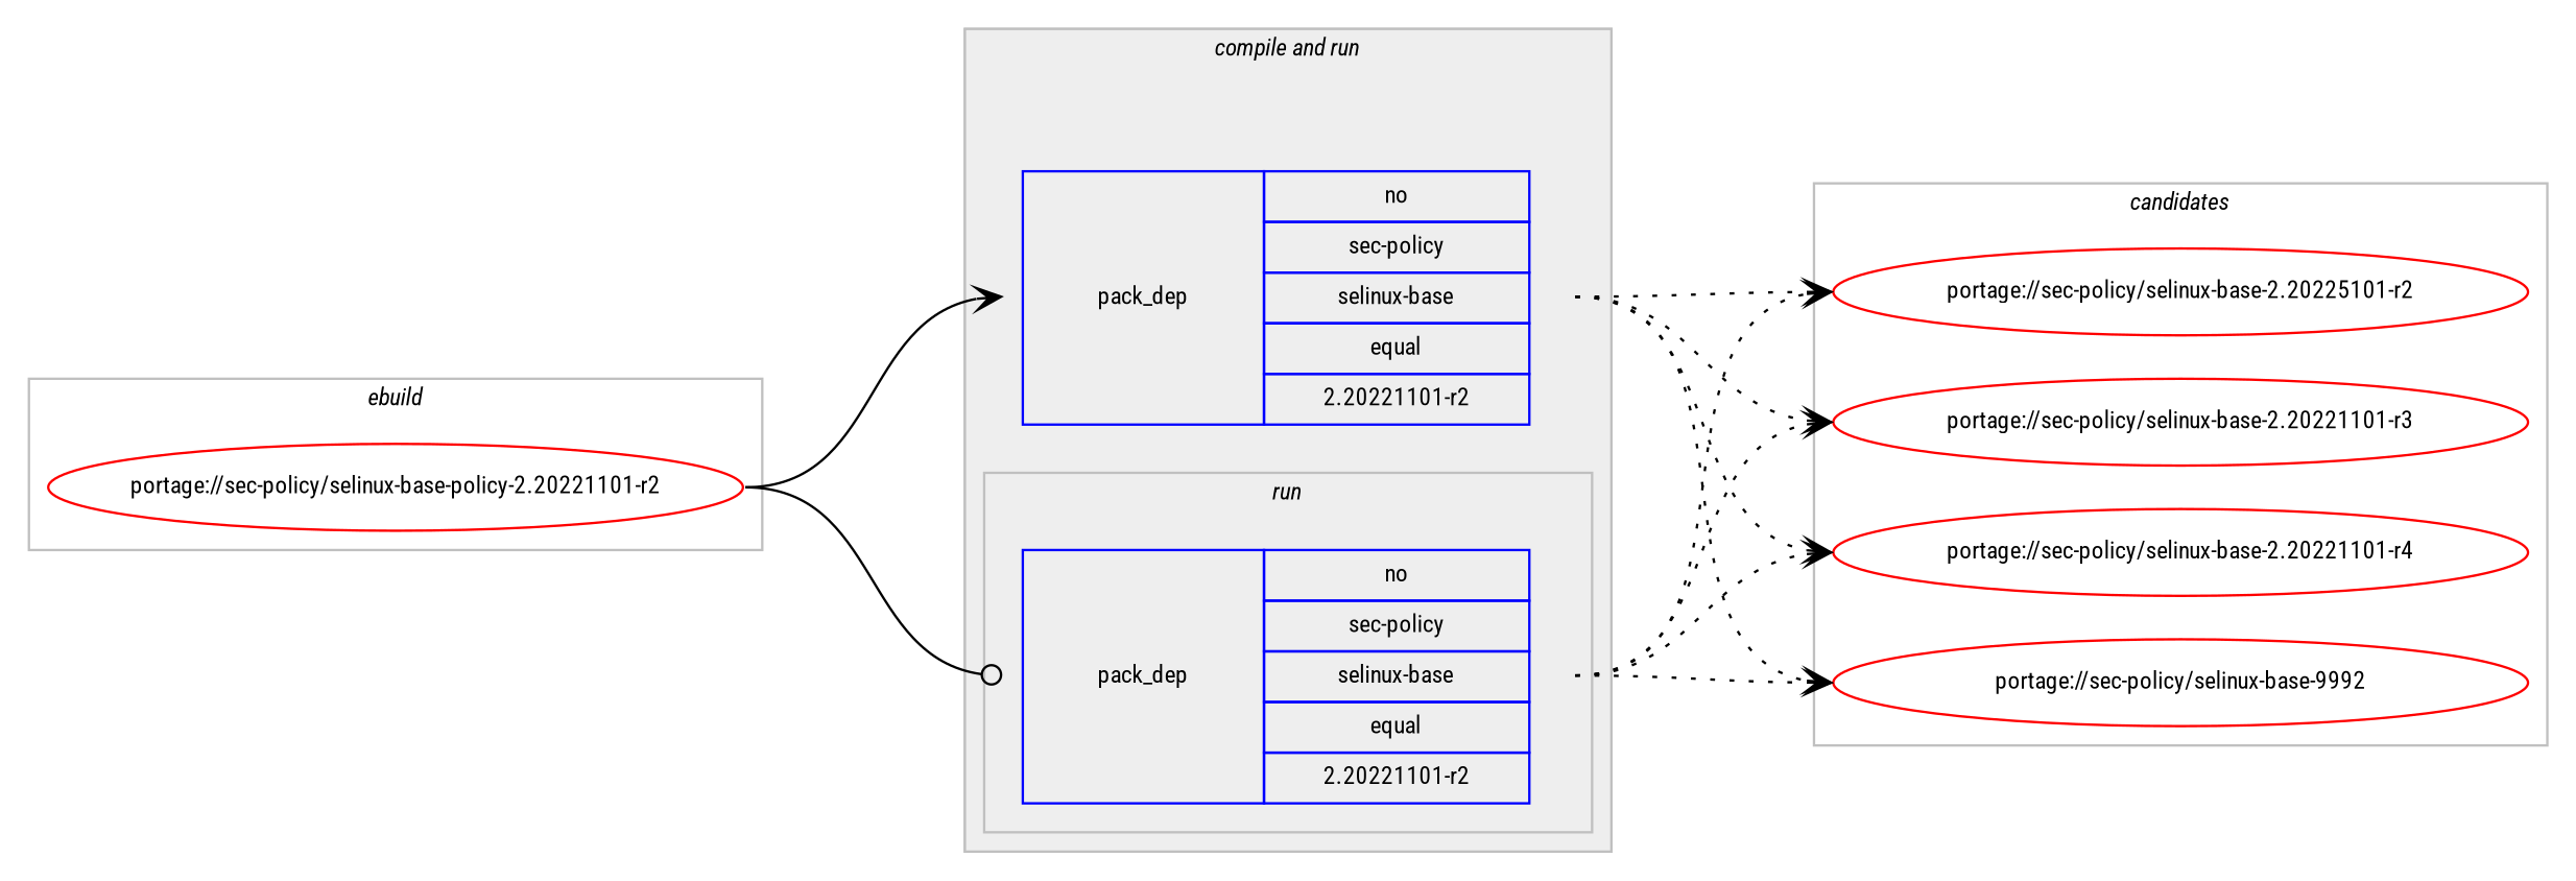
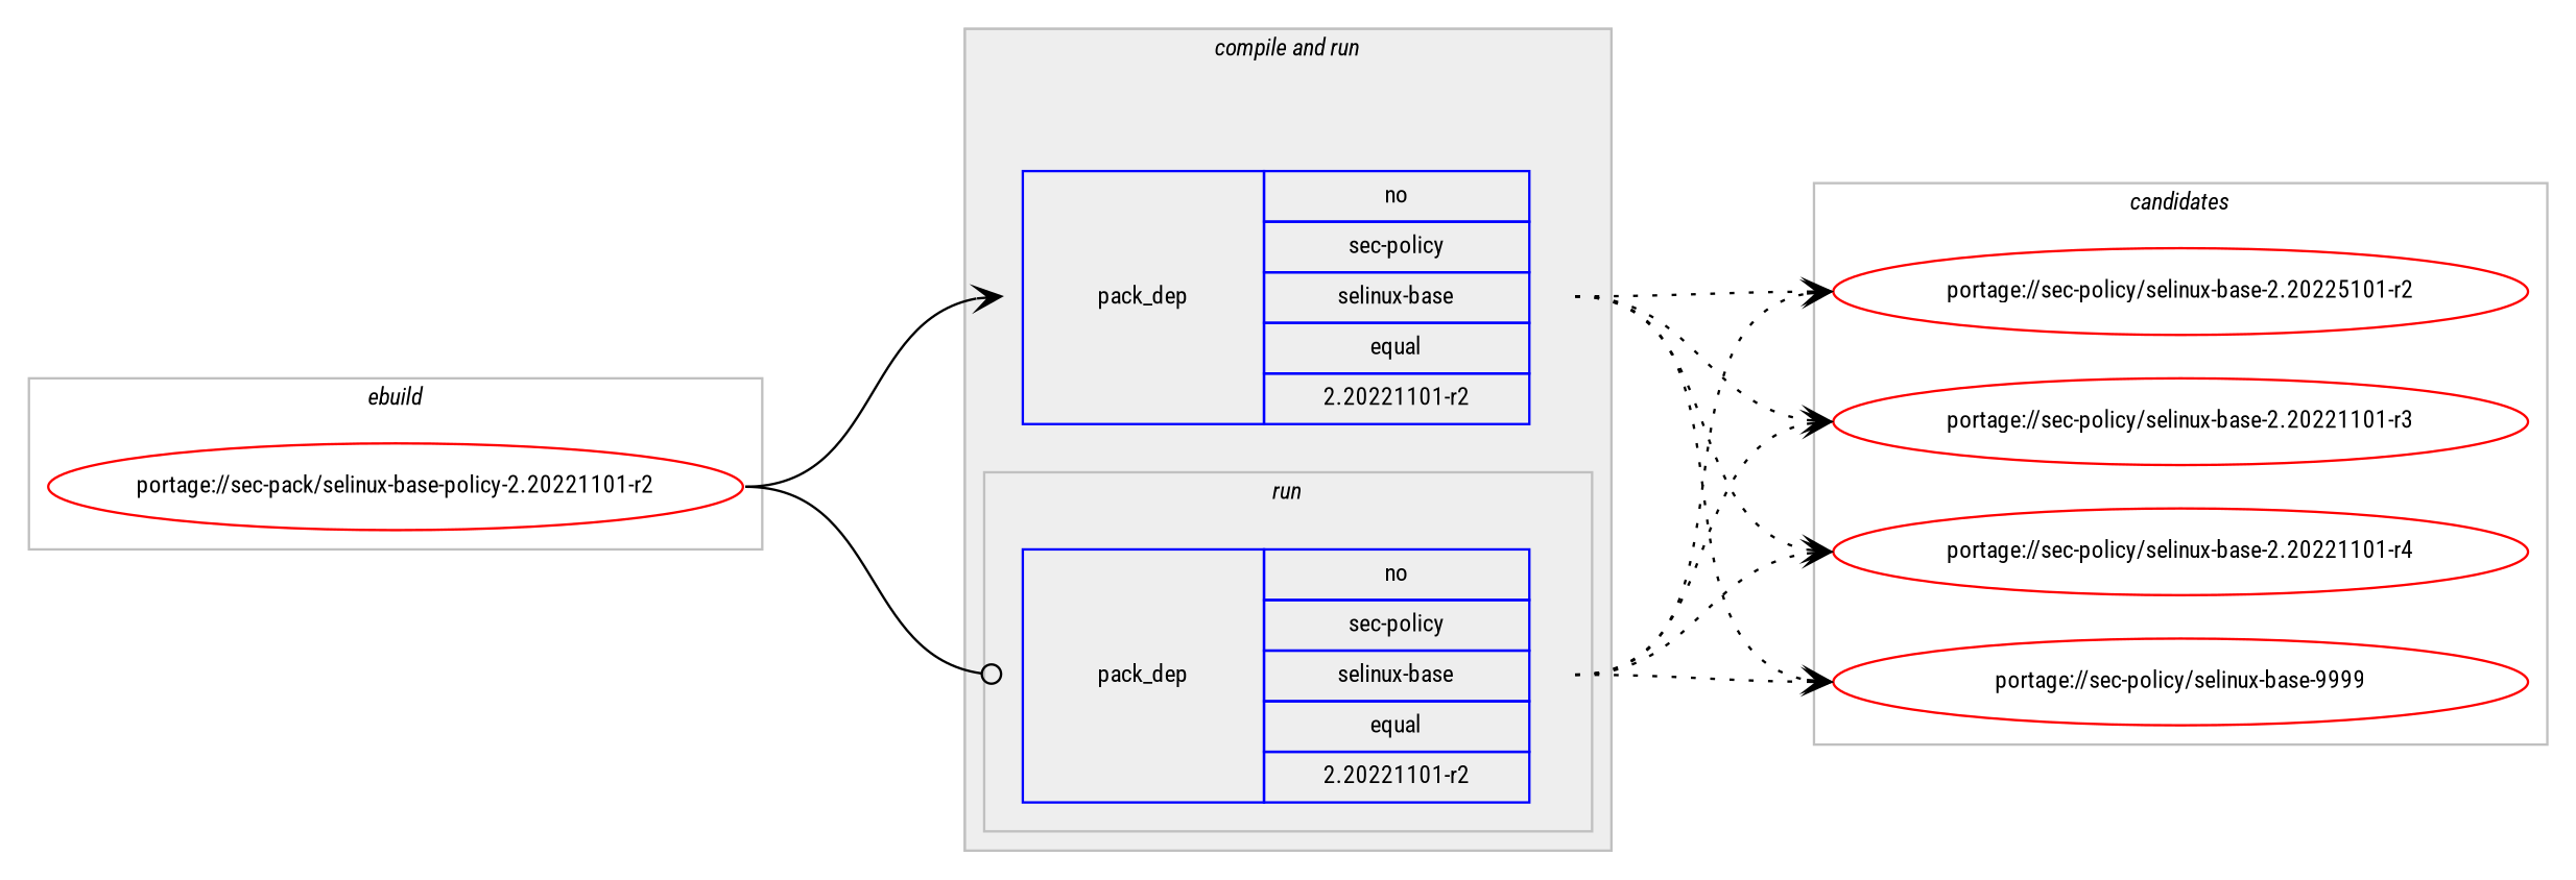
  digraph {
    compound=true
    concentrate=true
    fontname="Roboto Condensed"
    fontsize=10
    newrank=true
    rankdir=LR
    ranksep=1.5
    node [color=red fontname="Roboto Condensed" fontsize=10]
    edge [arrowhead=vee fontname="Roboto Condensed" headport=w style=dotted tailport=e weight=100]
-   n1 [label="portage://sec-policy/selinux-base-policy-2.20221101-r2" width=4]
+   n1 [label="portage://sec-pack/selinux-base-policy-2.20221101-r2" width=4]
    n2 [color=blue label=<<TABLE BORDER="0" CELLBORDER="1" CELLSPACING="0" CELLPADDING="4" WIDTH="220"><TR><TD ROWSPAN="6" CELLPADDING="30">pack_dep</TD></TR><TR><TD WIDTH="110">no</TD></TR><TR><TD>sec-policy</TD></TR><TR><TD>selinux-base</TD></TR><TR><TD>equal</TD></TR><TR><TD>2.20221101-r2</TD></TR></TABLE>> shape=none]
    n3 [color=blue label=<<TABLE BORDER="0" CELLBORDER="1" CELLSPACING="0" CELLPADDING="4" WIDTH="220"><TR><TD ROWSPAN="6" CELLPADDING="30">pack_dep</TD></TR><TR><TD WIDTH="110">no</TD></TR><TR><TD>sec-policy</TD></TR><TR><TD>selinux-base</TD></TR><TR><TD>equal</TD></TR><TR><TD>2.20221101-r2</TD></TR></TABLE>> shape=none]
    n4 [label="portage://sec-policy/selinux-base-2.20225101-r2" width=4]
    n5 [label="portage://sec-policy/selinux-base-2.20221101-r3" width=4]
    n6 [label="portage://sec-policy/selinux-base-2.20221101-r4" width=4]
-   n7 [label="portage://sec-policy/selinux-base-9992" width=4]
+   n7 [label="portage://sec-policy/selinux-base-9999" width=4]
    subgraph cluster_1 {
      color=gray
      label=<<i>ebuild</i>>
      rank=same
      n1
    }
    subgraph cluster_2 {
      color=gray
      label=<<i>dependencies</i>>
      subgraph cluster_3 {
        color=gray
        fillcolor="#eeeeee"
        label=<<i>compile</i>>
        style=filled
        subgraph sub_4 {
          color=gray
          fillcolor="#eeeeee"
          label=<<i>compile</i>>
          style=filled
          n2
        }
      }
      subgraph cluster_5 {
        color=gray
        fillcolor="#eeeeee"
        label=<<i>compile and run</i>>
        style=filled
      }
      subgraph cluster_6 {
        color=gray
        fillcolor="#eeeeee"
        label=<<i>run</i>>
        style=filled
        subgraph sub_7 {
          color=gray
          fillcolor="#eeeeee"
          label=<<i>run</i>>
          style=filled
          n3
        }
      }
    }
    subgraph cluster_8 {
      color=gray
      label=<<i>candidates</i>>
      rank=same
      subgraph sub_9 {
        color=black
        label=<<i>candidates</i>>
        nodesep=1
        rank=same
        n4
        n5
        n6
        n7
      }
      subgraph sub_10 {
        color=black
        label=<<i>candidates</i>>
        nodesep=1
        rank=same
        n4
        n5
        n6
        n7
      }
    }
    n1 -> n2 [style=solid weight=20]
    n1 -> n3 [arrowhead=odot style=solid weight=20]
    n2 -> n4
    n2 -> n5
    n2 -> n6
    n2 -> n7
    n3 -> n4
    n3 -> n5
    n3 -> n6
    n3 -> n7
  }
